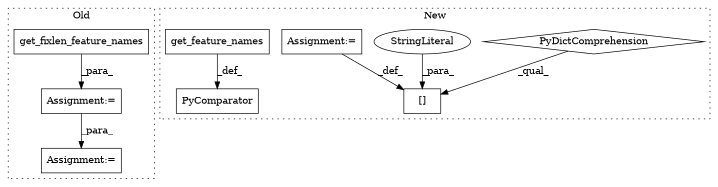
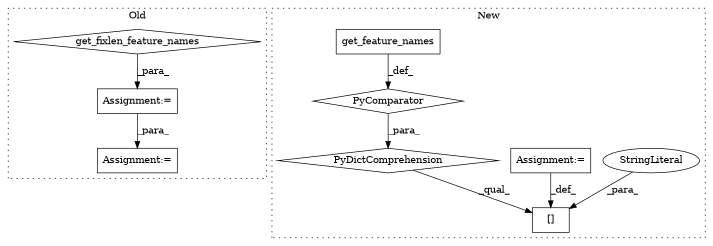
  digraph {
    node [a=7 l=1 shape=box]
-   n1 [a=32 l="25,1" label=get_fixlen_feature_names s="2280,2320"]
+   n1 [a=32 l="25,1" label=get_fixlen_feature_names s="2280,2320" shape=diamond]
    n2 [l=36 label="Assignment:=" s=2485]
    n3 [label="Assignment:=" s=2279]
    n4 [a=110 l=146 label=PyDictComprehension s=2166 shape=diamond]
    n5 [a=2 l="2,1" label="[]" s="2312,2326"]
    n6 [a=45 l=12 label=StringLiteral s=2314 shape=ellipse]
    n7 [label="Assignment:=" s=2327]
    n8 [a=32 l="18,1" label=get_feature_names s="2261,2294"]
-   n9 [a=113 l=53 label=PyComparator s=2251]
+   n9 [a=113 l=53 label=PyComparator s=2251 shape=diamond]
    subgraph cluster_1 {
      label=Old
      style=dotted
      n1
      n2
      n3
    }
    subgraph cluster_2 {
      label=New
      style=dotted
      n4
      n5
      n6
      n7
      n8
      n9
    }
    n1 -> n3 [label=_para_]
    n3 -> n2 [label=_para_]
    n4 -> n5 [label=_qual_]
    n6 -> n5 [label=_para_]
    n7 -> n5 [label=_def_]
    n8 -> n9 [label=_def_]
+   n9 -> n4 [label=_para_]
  }
